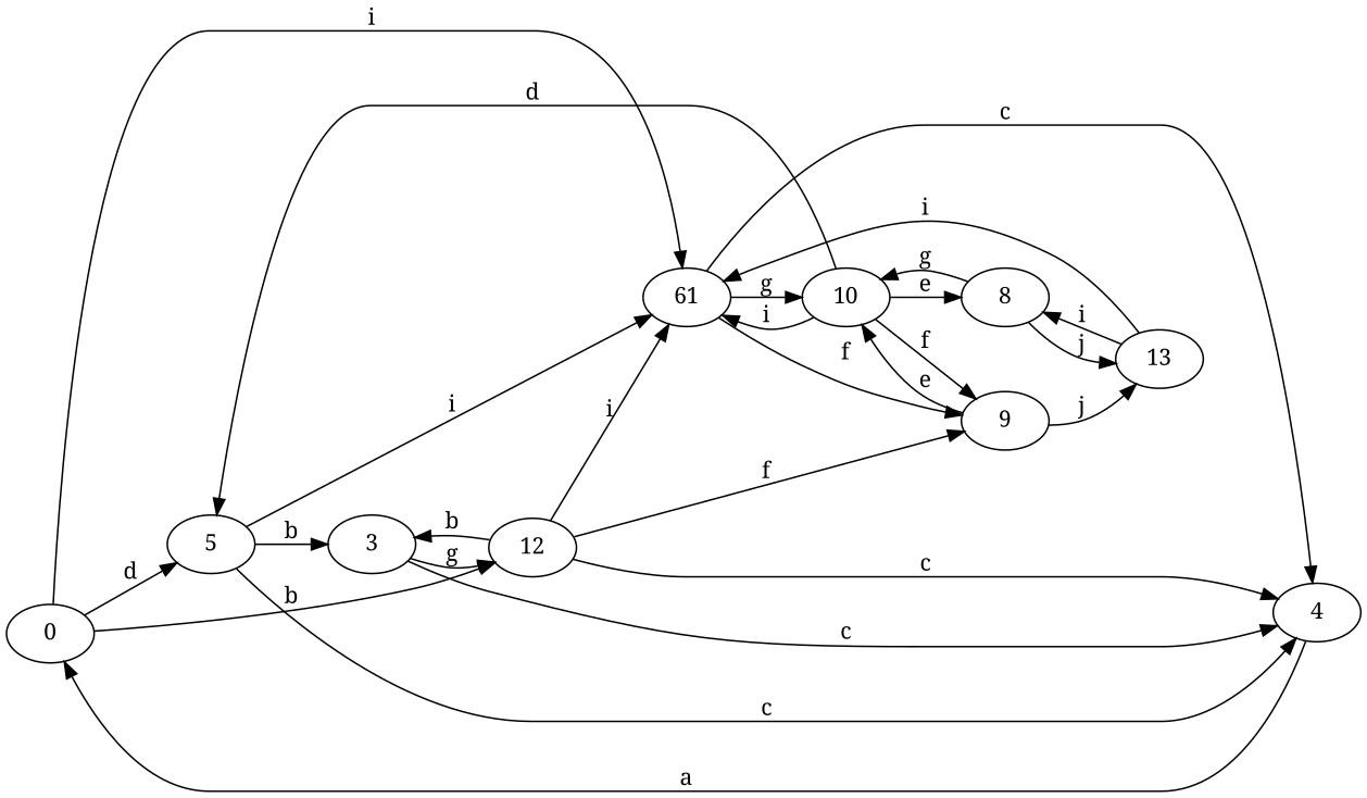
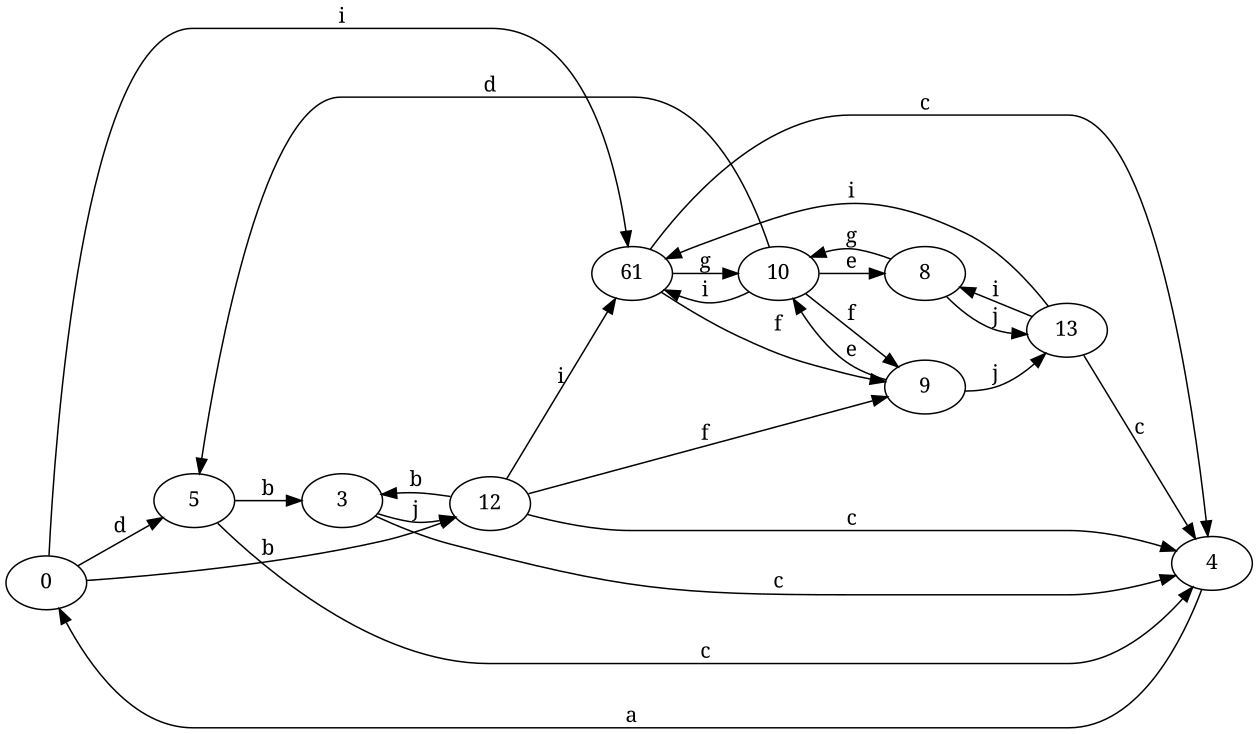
  strict digraph {
    fontname="Noto Serif"
    rankdir=LR
    node [fontname="Noto Serif"]
    edge [fontname="Noto Serif"]
    0
    5
    n3 [label=61]
    12
    3
    4
    10
    9
    8
    13
    0 -> 5 [label=d]
    0 -> n3 [label=i]
    0 -> 12 [label=b]
-   5 -> n3 [label=i]
    5 -> 3 [label=b]
    5 -> 4 [label=c]
    n3 -> 4 [label=c]
    n3 -> 10 [label=g]
    n3 -> 9 [label=f]
    12 -> n3 [label=i]
    12 -> 3 [label=b]
    12 -> 4 [label=c]
    12 -> 9 [label=f]
-   3 -> 12 [label=g]
+   3 -> 12 [label=j]
    3 -> 4 [label=c]
    4 -> 0 [label=a]
    10 -> 5 [label=d]
    10 -> n3 [label=i]
    10 -> 9 [label=f]
    10 -> 8 [label=e]
    9 -> 10 [label=e]
    9 -> 13 [label=j]
    8 -> 10 [label=g]
    8 -> 13 [label=j]
    13 -> n3 [label=i]
+   13 -> 4 [label=c]
    13 -> 8 [label=i]
  }
